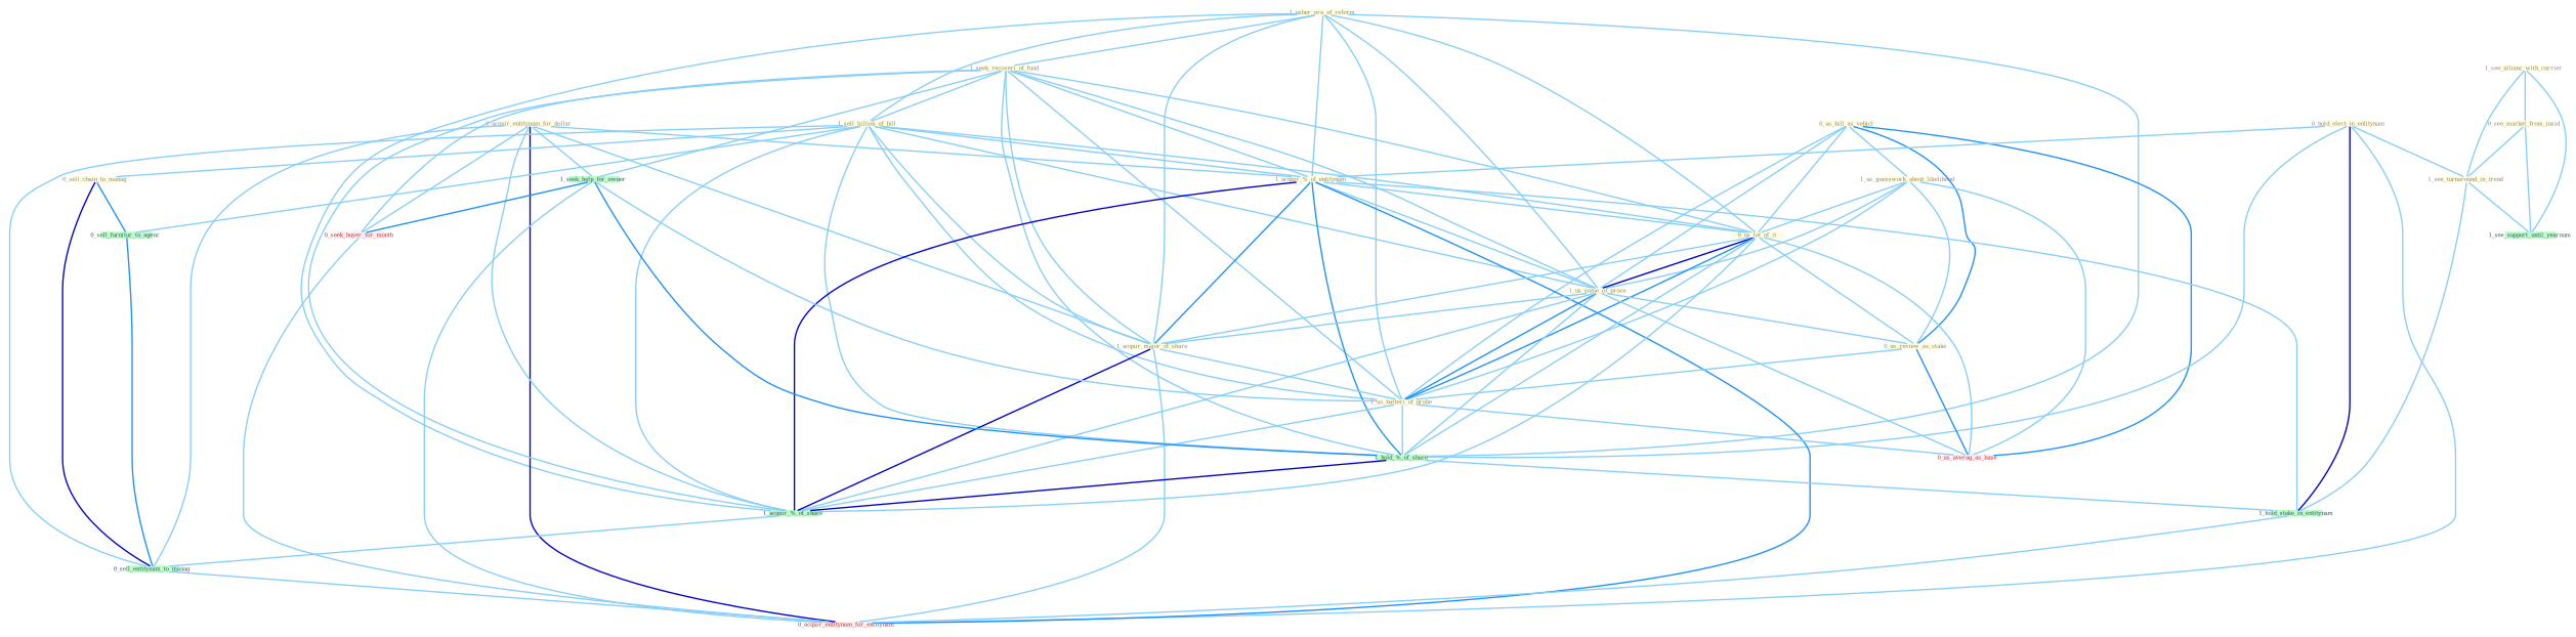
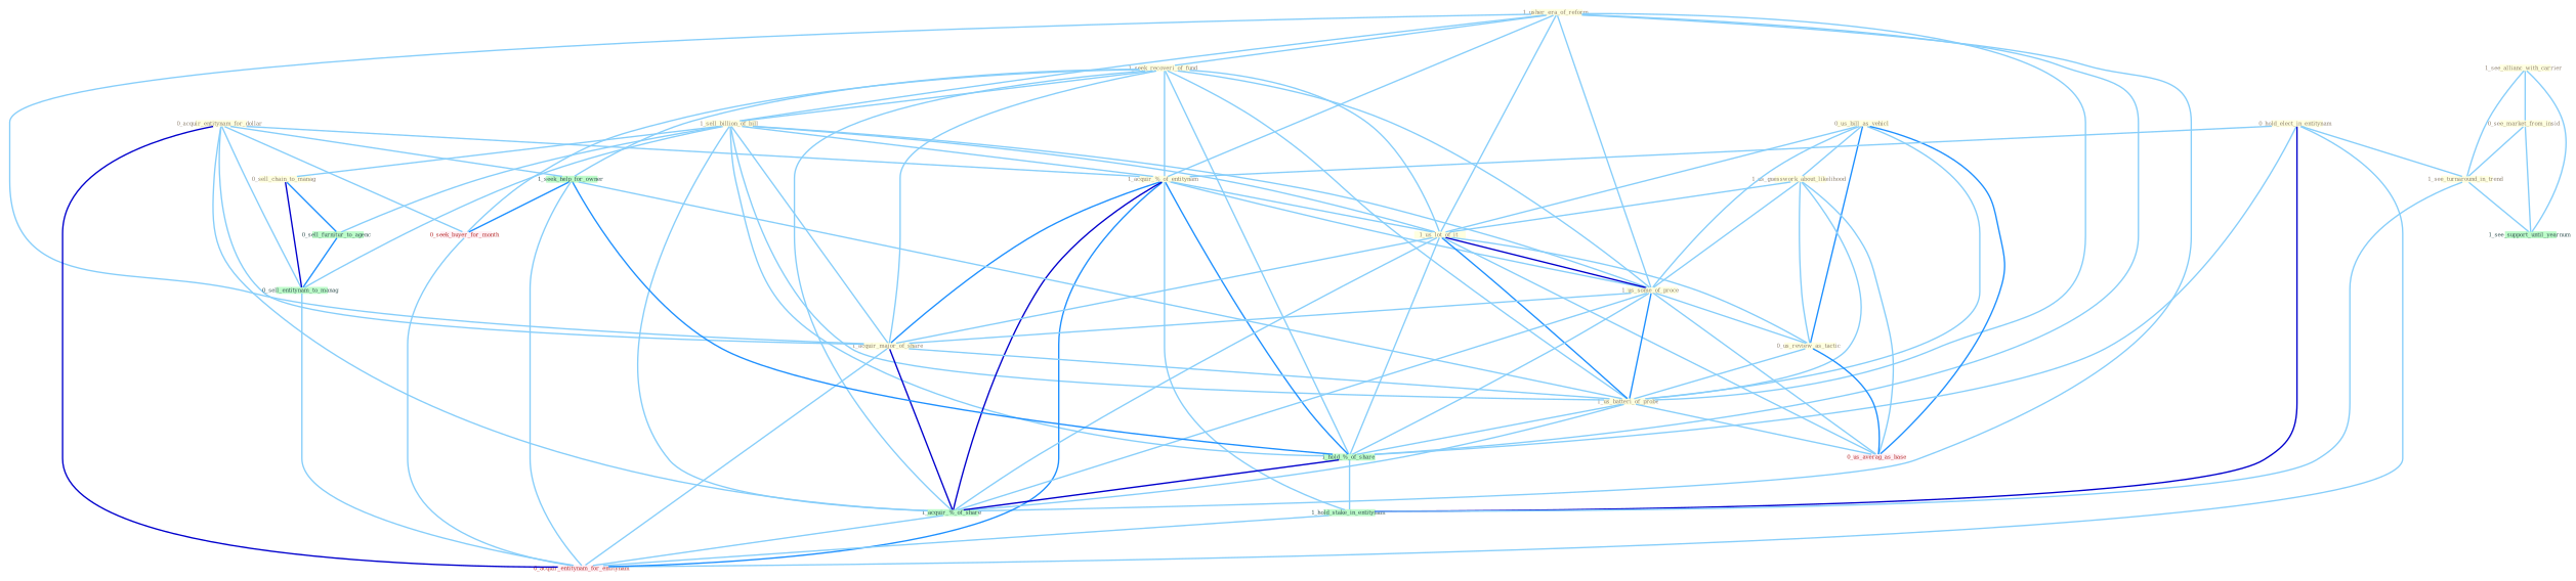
  graph {
    node [color="#ffffe0" fixedsize=true fontcolor="#8b7d6b" fontsize=4 shape=polygon style=filled]
    edge [color="#87cefa" w=1]
    "1_usher_era_of_reform " [height=.06 width=.5]
    "1_see_allianc_with_carrier " [height=.06 width=.5]
    "0_acquir_entitynam_for_dollar " [height=.06 width=.5]
    "1_seek_recoveri_of_fund " [height=.06 width=.5]
    "1_sell_billion_of_bill " [height=.06 width=.5]
    "0_us_bill_as_vehicl " [height=.06 width=.5]
    "0_hold_elect_in_entitynam " [height=.06 width=.5]
    "0_sell_chain_to_manag " [height=.06 width=.5]
    "1_us_guesswork_about_likelihood " [height=.06 width=.5]
    "0_see_market_from_insid " [height=.06 width=.5]
    "1_acquir_%_of_entitynam " [height=.06 width=.5]
-   "1_us_lot_of_it " [height=.06 width=.5 label="9_us_lot_of_it"]
+   "1_us_lot_of_it " [height=.06 width=.5]
    "1_see_turnaround_in_trend " [height=.06 width=.5]
    "1_us_some_of_proce " [height=.06 width=.5]
    "1_acquir_major_of_share " [height=.06 width=.5]
-   "0_us_review_as_tactic " [height=.06 width=.5 label="0_us_review_as_stake"]
+   "0_us_review_as_tactic " [height=.06 width=.5]
    "1_us_batteri_of_probe " [height=.06 width=.5]
    "0_seek_buyer_for_month " [color="#fff0f5" fontcolor="#b22222" height=.06 width=.5]
    "0_us_averag_as_base " [color="#fff0f5" fontcolor="#b22222" height=.06 width=.5]
    "0_acquir_entitynam_for_entitynam " [color="#fff0f5" fontcolor="#b22222" height=.06 width=.5]
    "1_hold_%_of_share " [color="#BDFCC9" fontcolor="#2f4f4f" height=.06 width=.5]
    "1_acquir_%_of_share " [color="#BDFCC9" fontcolor="#2f4f4f" height=.06 width=.5]
    "1_see_support_until_yearnum " [color="#BDFCC9" fontcolor="#2f4f4f" height=.06 width=.5]
    "1_seek_help_for_owner " [color="#BDFCC9" fontcolor="#2f4f4f" height=.06 width=.5]
    "0_sell_entitynam_to_manag " [color="#BDFCC9" fontcolor="#2f4f4f" height=.06 width=.5]
    "0_sell_furnitur_to_agenc " [color="#BDFCC9" fontcolor="#2f4f4f" height=.06 width=.5]
    "1_hold_stake_in_entitynam " [color="#BDFCC9" fontcolor="#2f4f4f" height=.06 width=.5]
    subgraph sub_1 {
      "1_usher_era_of_reform "
      "1_see_allianc_with_carrier "
      "0_acquir_entitynam_for_dollar "
      "1_seek_recoveri_of_fund "
      "1_sell_billion_of_bill "
      "0_us_bill_as_vehicl "
      "0_hold_elect_in_entitynam "
      "0_sell_chain_to_manag "
      "1_us_guesswork_about_likelihood "
      "0_see_market_from_insid "
      "1_acquir_%_of_entitynam "
      "1_us_lot_of_it "
      "1_see_turnaround_in_trend "
      "1_us_some_of_proce "
      "1_acquir_major_of_share "
      "0_us_review_as_tactic "
      "1_us_batteri_of_probe "
    }
    subgraph sub_2 {
      "0_seek_buyer_for_month "
      "0_us_averag_as_base "
      "0_acquir_entitynam_for_entitynam "
    }
    "1_usher_era_of_reform " -- "1_seek_recoveri_of_fund "
    "1_usher_era_of_reform " -- "1_sell_billion_of_bill "
    "1_usher_era_of_reform " -- "1_acquir_%_of_entitynam "
    "1_usher_era_of_reform " -- "1_us_lot_of_it "
    "1_usher_era_of_reform " -- "1_us_some_of_proce "
    "1_usher_era_of_reform " -- "1_acquir_major_of_share "
    "1_usher_era_of_reform " -- "1_us_batteri_of_probe "
    "1_usher_era_of_reform " -- "1_hold_%_of_share "
    "1_usher_era_of_reform " -- "1_acquir_%_of_share "
    "1_see_allianc_with_carrier " -- "0_see_market_from_insid "
    "1_see_allianc_with_carrier " -- "1_see_turnaround_in_trend "
    "1_see_allianc_with_carrier " -- "1_see_support_until_yearnum "
    "0_acquir_entitynam_for_dollar " -- "1_acquir_%_of_entitynam "
    "0_acquir_entitynam_for_dollar " -- "1_acquir_major_of_share "
    "0_acquir_entitynam_for_dollar " -- "0_seek_buyer_for_month "
    "0_acquir_entitynam_for_dollar " -- "0_acquir_entitynam_for_entitynam " [color="#0000cd" w=3]
    "0_acquir_entitynam_for_dollar " -- "1_acquir_%_of_share "
    "0_acquir_entitynam_for_dollar " -- "1_seek_help_for_owner "
    "0_acquir_entitynam_for_dollar " -- "0_sell_entitynam_to_manag "
    "1_seek_recoveri_of_fund " -- "1_sell_billion_of_bill "
    "1_seek_recoveri_of_fund " -- "1_acquir_%_of_entitynam "
    "1_seek_recoveri_of_fund " -- "1_us_lot_of_it "
    "1_seek_recoveri_of_fund " -- "1_us_some_of_proce "
    "1_seek_recoveri_of_fund " -- "1_acquir_major_of_share "
    "1_seek_recoveri_of_fund " -- "1_us_batteri_of_probe "
    "1_seek_recoveri_of_fund " -- "0_seek_buyer_for_month "
    "1_seek_recoveri_of_fund " -- "1_hold_%_of_share "
    "1_seek_recoveri_of_fund " -- "1_acquir_%_of_share "
    "1_seek_recoveri_of_fund " -- "1_seek_help_for_owner "
    "1_sell_billion_of_bill " -- "0_sell_chain_to_manag "
    "1_sell_billion_of_bill " -- "1_acquir_%_of_entitynam "
    "1_sell_billion_of_bill " -- "1_us_lot_of_it "
    "1_sell_billion_of_bill " -- "1_us_some_of_proce "
    "1_sell_billion_of_bill " -- "1_acquir_major_of_share "
    "1_sell_billion_of_bill " -- "1_us_batteri_of_probe "
    "1_sell_billion_of_bill " -- "1_hold_%_of_share "
    "1_sell_billion_of_bill " -- "1_acquir_%_of_share "
    "1_sell_billion_of_bill " -- "0_sell_entitynam_to_manag "
    "1_sell_billion_of_bill " -- "0_sell_furnitur_to_agenc "
    "0_us_bill_as_vehicl " -- "1_us_guesswork_about_likelihood "
    "0_us_bill_as_vehicl " -- "1_us_lot_of_it "
    "0_us_bill_as_vehicl " -- "1_us_some_of_proce "
    "0_us_bill_as_vehicl " -- "0_us_review_as_tactic " [color="#1e90ff" w=2]
    "0_us_bill_as_vehicl " -- "1_us_batteri_of_probe "
    "0_us_bill_as_vehicl " -- "0_us_averag_as_base " [color="#1e90ff" w=2]
    "0_hold_elect_in_entitynam " -- "1_acquir_%_of_entitynam "
    "0_hold_elect_in_entitynam " -- "1_see_turnaround_in_trend "
    "0_hold_elect_in_entitynam " -- "0_acquir_entitynam_for_entitynam "
    "0_hold_elect_in_entitynam " -- "1_hold_%_of_share "
    "0_hold_elect_in_entitynam " -- "1_hold_stake_in_entitynam " [color="#0000cd" w=3]
    "0_sell_chain_to_manag " -- "0_sell_entitynam_to_manag " [color="#0000cd" w=3]
    "0_sell_chain_to_manag " -- "0_sell_furnitur_to_agenc " [color="#1e90ff" w=2]
    "1_us_guesswork_about_likelihood " -- "1_us_lot_of_it "
    "1_us_guesswork_about_likelihood " -- "1_us_some_of_proce "
    "1_us_guesswork_about_likelihood " -- "0_us_review_as_tactic "
    "1_us_guesswork_about_likelihood " -- "1_us_batteri_of_probe "
    "1_us_guesswork_about_likelihood " -- "0_us_averag_as_base "
    "0_see_market_from_insid " -- "1_see_turnaround_in_trend "
    "0_see_market_from_insid " -- "1_see_support_until_yearnum "
    "1_acquir_%_of_entitynam " -- "1_us_lot_of_it "
    "1_acquir_%_of_entitynam " -- "1_us_some_of_proce "
    "1_acquir_%_of_entitynam " -- "1_acquir_major_of_share " [color="#1e90ff" w=2]
    "1_acquir_%_of_entitynam " -- "0_acquir_entitynam_for_entitynam " [color="#1e90ff" w=2]
    "1_acquir_%_of_entitynam " -- "1_hold_%_of_share " [color="#1e90ff" w=2]
    "1_acquir_%_of_entitynam " -- "1_acquir_%_of_share " [color="#0000cd" w=3]
    "1_acquir_%_of_entitynam " -- "1_hold_stake_in_entitynam "
    "1_us_lot_of_it " -- "1_us_some_of_proce " [color="#0000cd" w=2]
    "1_us_lot_of_it " -- "1_acquir_major_of_share "
    "1_us_lot_of_it " -- "0_us_review_as_tactic "
    "1_us_lot_of_it " -- "1_us_batteri_of_probe " [color="#1e90ff" w=2]
    "1_us_lot_of_it " -- "0_us_averag_as_base "
    "1_us_lot_of_it " -- "1_hold_%_of_share "
    "1_us_lot_of_it " -- "1_acquir_%_of_share "
    "1_see_turnaround_in_trend " -- "1_see_support_until_yearnum "
    "1_see_turnaround_in_trend " -- "1_hold_stake_in_entitynam "
    "1_us_some_of_proce " -- "1_acquir_major_of_share "
    "1_us_some_of_proce " -- "0_us_review_as_tactic "
    "1_us_some_of_proce " -- "1_us_batteri_of_probe " [color="#1e90ff" w=2]
    "1_us_some_of_proce " -- "0_us_averag_as_base "
    "1_us_some_of_proce " -- "1_hold_%_of_share "
    "1_us_some_of_proce " -- "1_acquir_%_of_share "
    "1_acquir_major_of_share " -- "1_us_batteri_of_probe "
    "1_acquir_major_of_share " -- "0_acquir_entitynam_for_entitynam "
    "1_acquir_major_of_share " -- "1_acquir_%_of_share " [color="#0000cd" w=3]
    "0_us_review_as_tactic " -- "1_us_batteri_of_probe "
    "0_us_review_as_tactic " -- "0_us_averag_as_base " [color="#1e90ff" w=2]
    "1_us_batteri_of_probe " -- "0_us_averag_as_base "
    "1_us_batteri_of_probe " -- "1_hold_%_of_share "
    "1_us_batteri_of_probe " -- "1_acquir_%_of_share "
    "0_seek_buyer_for_month " -- "0_acquir_entitynam_for_entitynam "
    "1_hold_%_of_share " -- "1_acquir_%_of_share " [color="#0000cd" w=3]
    "1_hold_%_of_share " -- "1_hold_stake_in_entitynam "
-   "1_acquir_%_of_share " -- "0_sell_entitynam_to_manag "
+   "1_acquir_%_of_share " -- "0_acquir_entitynam_for_entitynam "
    "1_seek_help_for_owner " -- "1_us_batteri_of_probe "
    "1_seek_help_for_owner " -- "0_seek_buyer_for_month " [color="#1e90ff" w=2]
    "1_seek_help_for_owner " -- "0_acquir_entitynam_for_entitynam "
    "1_seek_help_for_owner " -- "1_hold_%_of_share " [color="#1e90ff" w=2]
    "0_sell_entitynam_to_manag " -- "0_acquir_entitynam_for_entitynam "
    "0_sell_furnitur_to_agenc " -- "0_sell_entitynam_to_manag " [color="#1e90ff" w=2]
    "1_hold_stake_in_entitynam " -- "0_acquir_entitynam_for_entitynam "
  }
